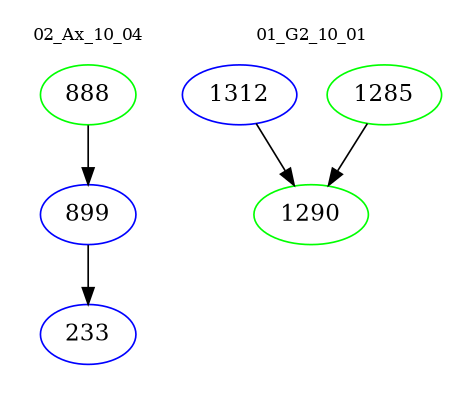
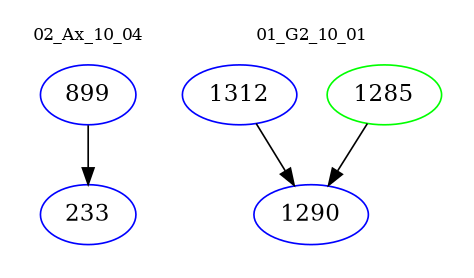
  digraph {
    node [color=blue]
    edge [color=black]
-   n1 [color=green label=888]
    n2 [label=899]
    n3 [label=233]
    n4 [color=green label=1285]
-   n5 [color=green label=1290]
+   n5 [label=1290]
    n6 [label=1312]
    subgraph cluster_1 {
      color=white
      fontsize=10
      label="02_Ax_10_04"
-     n1
      n2
      n3
    }
    subgraph cluster_2 {
      color=white
      fontsize=10
      label="01_G2_10_01"
      n4
      n5
      n6
    }
-   n1 -> n2
    n2 -> n3
    n4 -> n5
    n6 -> n5
  }
